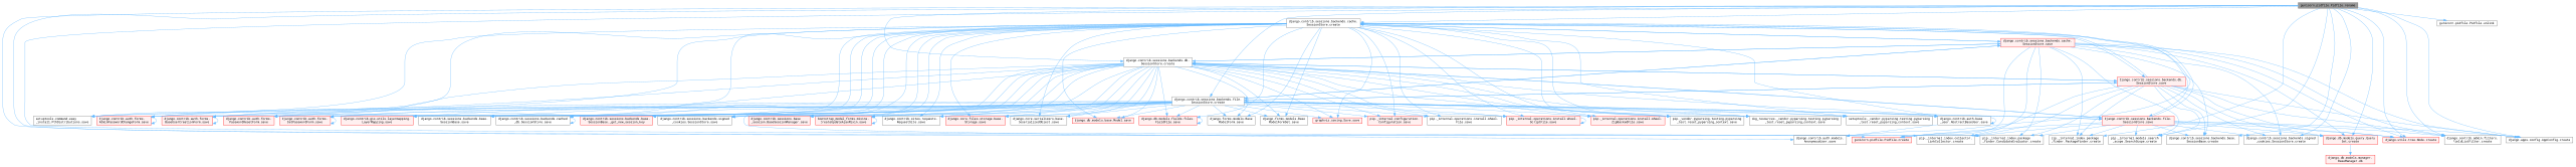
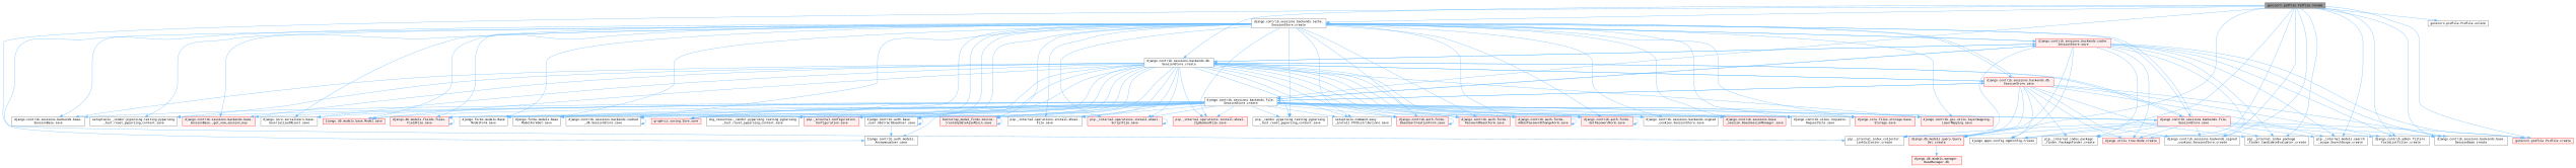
  digraph {
    fontname="Roboto Mono"
    rankdir=TB
    node [color=grey40 fillcolor=white fontname="Roboto Mono" fontsize=10 shape=box style=filled]
    edge [color=steelblue1 fontname="Roboto Mono" fontsize=10 labelfontname=Helvetica labelfontsize=10 style=solid]
    n1 [color=gray40 fillcolor=grey60 fontcolor=black height=0.2 label="gunicorn.pidfile.Pidfile.rename" width=0.4]
    n2 [height=0.2 label="django.apps.config.AppConfig.create" width=0.4]
    n3 [height=0.2 label="django.contrib.admin.filters.\lFieldListFilter.create" width=0.4]
    n4 [height=0.2 label="django.contrib.sessions.backends.base.\lSessionBase.create" width=0.4]
    n5 [height=0.2 label="django.contrib.sessions.backends.cache.\lSessionStore.create" width=0.4]
    n6 [height=0.2 label="django.contrib.sessions.backends.db.\lSessionStore.create" width=0.4]
    n7 [height=0.2 label="django.contrib.sessions.backends.file.\lSessionStore.create" width=0.4]
    n8 [height=0.2 label="django.contrib.sessions.backends.signed\l_cookies.SessionStore.create" width=0.4]
    n9 [color=red fillcolor="#FFF0F0" height=0.2 label="django.db.models.query.Query\lSet.create" width=0.4]
    n10 [color=red fillcolor="#FFF0F0" height=0.2 label="django.utils.tree.Node.create" width=0.4]
    n11 [color=red fillcolor="#FFF0F0" height=0.2 label="gunicorn.pidfile.Pidfile.create" width=0.4]
    n12 [height=0.2 label="pip._internal.index.collector.\lLinkCollector.create" width=0.4]
    n13 [height=0.2 label="pip._internal.index.package\l_finder.CandidateEvaluator.create" width=0.4]
    n14 [height=0.2 label="pip._internal.index.package\l_finder.PackageFinder.create" width=0.4]
    n15 [height=0.2 label="pip._internal.models.search\l_scope.SearchScope.create" width=0.4]
    n16 [height=0.2 label="gunicorn.pidfile.Pidfile.unlink" width=0.4]
    n17 [color=red fillcolor="#FFF0F0" height=0.2 label="django.contrib.sessions.backends.base.\lSessionBase._get_new_session_key" width=0.4]
    n18 [color=red fillcolor="#FFF0F0" height=0.2 label="bootstrap_modal_forms.mixins.\lCreateUpdateAjaxMixin.save" width=0.4]
    n19 [height=0.2 label="django.contrib.auth.base\l_user.AbstractBaseUser.save" width=0.4]
    n20 [color=red fillcolor="#FFF0F0" height=0.2 label="django.contrib.auth.forms.\lAdminPasswordChangeForm.save" width=0.4]
    n21 [color=red fillcolor="#FFF0F0" height=0.2 label="django.contrib.auth.forms.\lBaseUserCreationForm.save" width=0.4]
    n22 [color=red fillcolor="#FFF0F0" height=0.2 label="django.contrib.auth.forms.\lPasswordResetForm.save" width=0.4]
    n23 [color=red fillcolor="#FFF0F0" height=0.2 label="django.contrib.auth.forms.\lSetPasswordForm.save" width=0.4]
    n24 [height=0.2 label="django.contrib.auth.models.\lAnonymousUser.save" width=0.4]
    n25 [color=red fillcolor="#FFF0F0" height=0.2 label="django.contrib.gis.utils.layermapping.\lLayerMapping.save" width=0.4]
    n26 [height=0.2 label="django.contrib.sessions.backends.base.\lSessionBase.save" width=0.4]
    n27 [color=red fillcolor="#FFF0F0" height=0.2 label="django.contrib.sessions.backends.cache.\lSessionStore.save" width=0.4]
    n28 [height=0.2 label="django.contrib.sessions.backends.cached\l_db.SessionStore.save" width=0.4]
    n29 [color=red fillcolor="#FFF0F0" height=0.2 label="django.contrib.sessions.backends.db.\lSessionStore.save" width=0.4]
    n30 [color=red fillcolor="#FFF0F0" height=0.2 label="django.contrib.sessions.backends.file.\lSessionStore.save" width=0.4]
    n31 [height=0.2 label="django.contrib.sessions.backends.signed\l_cookies.SessionStore.save" width=0.4]
    n32 [color=red fillcolor="#FFF0F0" height=0.2 label="django.contrib.sessions.base\l_session.BaseSessionManager.save" width=0.4]
    n33 [height=0.2 label="django.contrib.sites.requests.\lRequestSite.save" width=0.4]
    n34 [color=red fillcolor="#FFF0F0" height=0.2 label="django.core.files.storage.base.\lStorage.save" width=0.4]
    n35 [height=0.2 label="django.core.serializers.base.\lDeserializedObject.save" width=0.4]
    n36 [color=red fillcolor="#FFF0F0" height=0.2 label="django.db.models.base.Model.save" width=0.4]
    n37 [color=red fillcolor="#FFF0F0" height=0.2 label="django.db.models.fields.files.\lFieldFile.save" width=0.4]
    n38 [height=0.2 label="django.forms.models.Base\lModelForm.save" width=0.4]
    n39 [height=0.2 label="django.forms.models.Base\lModelFormSet.save" width=0.4]
    n40 [color=red fillcolor="#FFF0F0" height=0.2 label="graphviz.saving.Save.save" width=0.4]
    n41 [color=red fillcolor="#FFF0F0" height=0.2 label="pip._internal.configuration.\lConfiguration.save" width=0.4]
    n42 [height=0.2 label="pip._internal.operations.install.wheel.\lFile.save" width=0.4]
    n43 [color=red fillcolor="#FFF0F0" height=0.2 label="pip._internal.operations.install.wheel.\lScriptFile.save" width=0.4]
    n44 [color=red fillcolor="#FFF0F0" height=0.2 label="pip._internal.operations.install.wheel.\lZipBackedFile.save" width=0.4]
    n45 [height=0.2 label="pip._vendor.pyparsing.testing.pyparsing\l_test.reset_pyparsing_context.save" width=0.4]
    n46 [height=0.2 label="pkg_resources._vendor.pyparsing.testing.pyparsing\l_test.reset_pyparsing_context.save" width=0.4]
    n47 [height=0.2 label="setuptools._vendor.pyparsing.testing.pyparsing\l_test.reset_pyparsing_context.save" width=0.4]
    n48 [height=0.2 label="setuptools.command.easy\l_install.PthDistributions.save" width=0.4]
    n49 [color=red fillcolor="#FFF0F0" height=0.2 label="django.db.models.manager.\lBaseManager.db" width=0.4]
    n1 -> n2
    n1 -> n3
    n1 -> n4
    n1 -> n5
    n1 -> n6
    n1 -> n7
    n1 -> n8
    n1 -> n9
    n1 -> n10
    n1 -> n11
    n1 -> n12
    n1 -> n13
    n1 -> n14
    n1 -> n15
    n1 -> n16
    n5 -> n17
    n5 -> n18
    n5 -> n19
    n5 -> n20
    n5 -> n21
    n5 -> n22
    n5 -> n23
    n5 -> n24
    n5 -> n25
    n5 -> n26
    n5 -> n27
    n5 -> n28
    n5 -> n29
    n5 -> n30
    n5 -> n31
    n5 -> n32
    n5 -> n33
    n5 -> n34
    n5 -> n35
    n5 -> n36
    n5 -> n37
    n5 -> n38
    n5 -> n39
    n5 -> n40
    n5 -> n41
    n5 -> n42
    n5 -> n43
    n5 -> n44
    n5 -> n45
    n5 -> n46
    n5 -> n47
    n5 -> n48
    n6 -> n17
    n6 -> n18
    n6 -> n19
    n6 -> n20
    n6 -> n21
    n6 -> n22
    n6 -> n23
    n6 -> n24
    n6 -> n25
    n6 -> n26
    n6 -> n27
    n6 -> n28
    n6 -> n29
    n6 -> n30
    n6 -> n31
    n6 -> n32
    n6 -> n33
    n6 -> n34
    n6 -> n35
    n6 -> n36
    n6 -> n37
    n6 -> n38
    n6 -> n39
    n6 -> n40
    n6 -> n41
    n6 -> n42
    n6 -> n43
    n6 -> n44
    n6 -> n45
    n6 -> n46
    n6 -> n47
    n6 -> n48
    n7 -> n17
    n7 -> n18
    n7 -> n19
    n7 -> n20
    n7 -> n21
    n7 -> n22
    n7 -> n23
    n7 -> n25
    n7 -> n26
    n7 -> n27
    n7 -> n28
    n7 -> n29
    n7 -> n30
    n7 -> n31
    n7 -> n32
    n7 -> n33
    n7 -> n34
    n7 -> n35
    n7 -> n36
    n7 -> n37
    n7 -> n38
    n7 -> n39
    n7 -> n40
    n7 -> n41
    n7 -> n42
    n7 -> n43
    n7 -> n44
    n7 -> n45
    n7 -> n46
    n7 -> n47
    n7 -> n48
    n9 -> n49
    n18 -> n18
    n19 -> n19
    n19 -> n24
    n20 -> n20
    n21 -> n21
    n23 -> n23
    n27 -> n2
    n27 -> n3
    n27 -> n4
    n27 -> n5
    n27 -> n6
    n27 -> n7
    n27 -> n8
    n27 -> n9
    n27 -> n10
    n27 -> n11
    n27 -> n12
    n27 -> n13
    n27 -> n14
    n27 -> n15
    n28 -> n28
    n29 -> n2
    n29 -> n3
    n29 -> n4
    n29 -> n5
    n29 -> n6
    n29 -> n7
    n29 -> n8
    n29 -> n9
    n29 -> n10
-   n29 -> n11
    n29 -> n12
    n29 -> n13
    n29 -> n14
    n29 -> n15
    n30 -> n2
    n30 -> n3
    n30 -> n4
    n30 -> n5
    n30 -> n6
    n30 -> n7
    n30 -> n8
    n30 -> n9
    n30 -> n10
    n30 -> n11
    n30 -> n12
    n30 -> n13
    n30 -> n14
    n30 -> n15
    n37 -> n37
    n43 -> n43
  }
